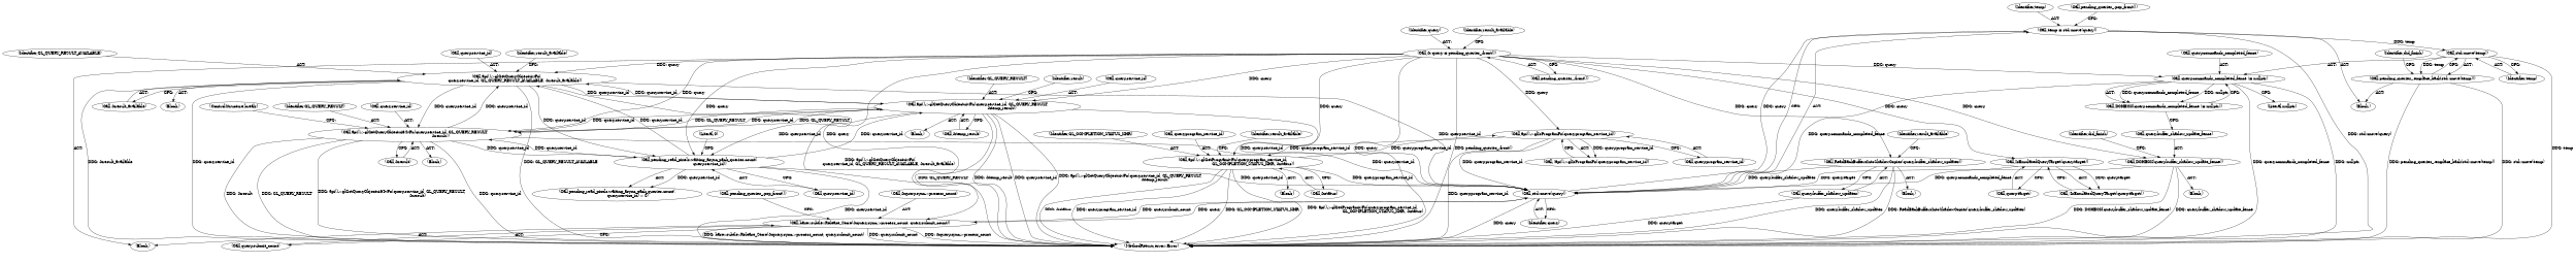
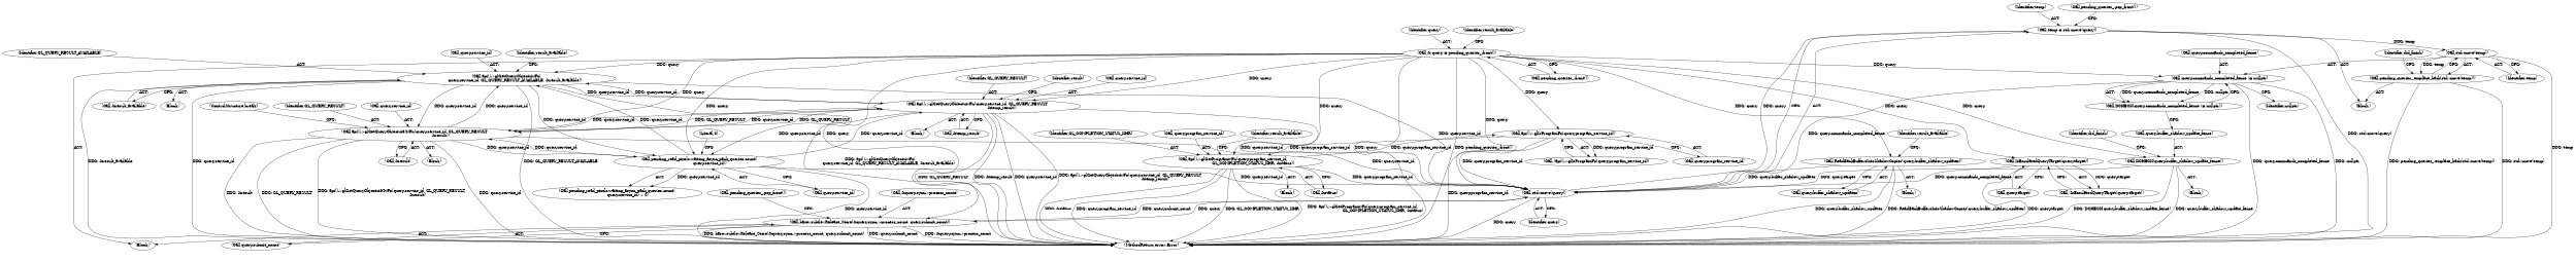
  digraph {
    n1 [label="(Call,temp = std::move(query))"]
    n2 [label="(Call,std::move(query))"]
    n3 [label="(Call,std::move(temp))"]
    n4 [label="(Block,)"]
    n5 [label="(MethodReturn,error::Error)"]
    n6 [label="(Call,base::subtle::Release_Store(&query.sync->process_count, query.submit_count))"]
    n7 [label="(Identifier,query)"]
    n8 [label="(Call,query.commands_completed_fence != nullptr)"]
    n9 [label="(Call,pending_queries_.emplace_back(std::move(temp)))"]
    n10 [label="(Identifier,temp)"]
    n11 [label="(Block,)"]
    n12 [label="(Call,query.submit_count)"]
    n13 [label="(Call,api()->glGetQueryObjectuivFn(\n              query.service_id, GL_QUERY_RESULT_AVAILABLE, &result_available))"]
    n14 [label="(Call,api()->glGetQueryObjectuivFn(query.service_id, GL_QUERY_RESULT,\n                                         &temp_result))"]
    n15 [label="(Call,api()->glGetQueryObjectui64vFn(query.service_id, GL_QUERY_RESULT,\n                                           &result))"]
    n16 [label="(Call,pending_read_pixels.waiting_async_pack_queries.count(\n                  query.service_id))"]
    n17 [label="(Call,&result_available)"]
    n18 [label="(Block,)"]
    n19 [label="(Block,)"]
    n20 [label="(Call,&temp_result)"]
    n21 [label="(Call,&result)"]
    n22 [label="(Block,)"]
    n23 [label="(Call,query.service_id)"]
    n24 [label="(Call,pending_read_pixels.waiting_async_pack_queries.count(\n                  query.service_id) > 0)"]
    n25 [label="(Call,& query = pending_queries_.front())"]
    n26 [label="(Call,api()->glIsProgramFn(query.program_service_id))"]
    n27 [label="(Call,api()->glGetProgramivFn(query.program_service_id,\n                                  GL_COMPLETION_STATUS_KHR, &status))"]
    n28 [label="(Call,ReadBackBuffersIntoShadowCopies(query.buffer_shadow_updates))"]
    n29 [label="(Call,IsEmulatedQueryTarget(query.target))"]
    n30 [label="(Call,DCHECK(query.buffer_shadow_update_fence))"]
    n31 [label="(Call,pending_queries_.front())"]
    n32 [label="(Call,!api()->glIsProgramFn(query.program_service_id))"]
    n33 [label="(Call,query.program_service_id)"]
    n34 [label="(Call,&status)"]
    n35 [label="(Block,)"]
    n36 [label="(Block,)"]
    n37 [label="(Call,query.buffer_shadow_updates)"]
-   n38 [label="(Literal,nullptr)"]
+   n38 [label="(Identifier,nullptr)"]
    n39 [label="(Call,DCHECK(query.commands_completed_fence != nullptr))"]
    n40 [label="(Call,query.target)"]
    n41 [label="(Call,!IsEmulatedQueryTarget(query.target))"]
    n42 [label="(Block,)"]
    n43 [label="(Call,query.buffer_shadow_update_fence)"]
    n44 [label="(Call,query.service_id)"]
    n45 [label="(Identifier,temp)"]
    n46 [label="(Call,pending_queries_.pop_front())"]
    n47 [label="(Call,pending_queries_.pop_front())"]
    n48 [label="(Identifier,result_available)"]
    n49 [label="(Call,query.service_id)"]
    n50 [label="(Call,query.program_service_id)"]
    n51 [label="(Identifier,did_finish)"]
    n52 [label="(Call,&query.sync->process_count)"]
    n53 [label="(Identifier,GL_QUERY_RESULT)"]
    n54 [label="(Identifier,query)"]
    n55 [label="(Identifier,result_available)"]
    n56 [label="(ControlStructure,break;)"]
    n57 [label="(Call,query.commands_completed_fence)"]
    n58 [label="(Identifier,result_available)"]
    n59 [label="(Identifier,result)"]
    n60 [label="(Identifier,GL_QUERY_RESULT_AVAILABLE)"]
    n61 [label="(Identifier,GL_QUERY_RESULT)"]
    n62 [label="(Call,query.service_id)"]
    n63 [label="(Literal,0)"]
    n64 [label="(Identifier,result_available)"]
    n65 [label="(Identifier,did_finish)"]
    n66 [label="(Identifier,GL_COMPLETION_STATUS_KHR)"]
    n1 -> n2 [label="CFG: "]
    n1 -> n3 [label="DDG: temp"]
    n1 -> n4 [label="AST: "]
    n1 -> n5 [label="DDG: std::move(query)"]
    n2 -> n1 [label="AST: "]
    n2 -> n1 [label="DDG: query"]
    n2 -> n5 [label="DDG: query"]
    n2 -> n6 [label="DDG: query"]
    n2 -> n7 [label="CFG: "]
    n3 -> n5 [label="DDG: temp"]
    n3 -> n8 [label="AST: "]
    n3 -> n9 [label="AST: "]
    n3 -> n9 [label="DDG: temp"]
    n3 -> n10 [label="CFG: "]
    n6 -> n2 [label="DDG: query.submit_count"]
    n6 -> n5 [label="DDG: &query.sync->process_count"]
    n6 -> n5 [label="DDG: base::subtle::Release_Store(&query.sync->process_count, query.submit_count)"]
    n6 -> n5 [label="DDG: query.submit_count"]
    n6 -> n11 [label="AST: "]
    n6 -> n12 [label="CFG: "]
    n7 -> n2 [label="AST: "]
    n8 -> n2 [label="DDG: query.commands_completed_fence"]
    n8 -> n5 [label="DDG: query.commands_completed_fence"]
    n8 -> n5 [label="DDG: nullptr"]
    n8 -> n38 [label="CFG: "]
    n8 -> n39 [label="AST: "]
    n8 -> n39 [label="DDG: query.commands_completed_fence"]
    n8 -> n39 [label="DDG: nullptr"]
    n9 -> n3 [label="CFG: "]
    n9 -> n4 [label="AST: "]
    n9 -> n5 [label="DDG: std::move(temp)"]
    n9 -> n5 [label="DDG: pending_queries_.emplace_back(std::move(temp))"]
    n10 -> n3 [label="AST: "]
    n12 -> n6 [label="AST: "]
    n13 -> n2 [label="DDG: query.service_id"]
    n13 -> n5 [label="DDG: query.service_id"]
    n13 -> n5 [label="DDG: GL_QUERY_RESULT_AVAILABLE"]
    n13 -> n5 [label="DDG: api()->glGetQueryObjectuivFn(\n              query.service_id, GL_QUERY_RESULT_AVAILABLE, &result_available)"]
    n13 -> n5 [label="DDG: &result_available"]
    n13 -> n14 [label="DDG: query.service_id"]
    n13 -> n15 [label="DDG: query.service_id"]
    n13 -> n16 [label="DDG: query.service_id"]
    n13 -> n17 [label="CFG: "]
    n13 -> n18 [label="AST: "]
    n14 -> n2 [label="DDG: query.service_id"]
    n14 -> n5 [label="DDG: GL_QUERY_RESULT"]
    n14 -> n5 [label="DDG: &temp_result"]
    n14 -> n5 [label="DDG: query.service_id"]
    n14 -> n5 [label="DDG: api()->glGetQueryObjectuivFn(query.service_id, GL_QUERY_RESULT,\n                                         &temp_result)"]
    n14 -> n13 [label="DDG: query.service_id"]
    n14 -> n15 [label="DDG: query.service_id"]
    n14 -> n15 [label="DDG: GL_QUERY_RESULT"]
    n14 -> n16 [label="DDG: query.service_id"]
    n14 -> n19 [label="AST: "]
    n14 -> n20 [label="CFG: "]
    n15 -> n2 [label="DDG: query.service_id"]
    n15 -> n5 [label="DDG: &result"]
    n15 -> n5 [label="DDG: GL_QUERY_RESULT"]
    n15 -> n5 [label="DDG: api()->glGetQueryObjectui64vFn(query.service_id, GL_QUERY_RESULT,\n                                           &result)"]
    n15 -> n5 [label="DDG: query.service_id"]
    n15 -> n13 [label="DDG: query.service_id"]
    n15 -> n14 [label="DDG: query.service_id"]
    n15 -> n14 [label="DDG: GL_QUERY_RESULT"]
    n15 -> n16 [label="DDG: query.service_id"]
    n15 -> n21 [label="CFG: "]
    n15 -> n22 [label="AST: "]
    n16 -> n2 [label="DDG: query.service_id"]
    n16 -> n5 [label="DDG: query.service_id"]
    n16 -> n13 [label="DDG: query.service_id"]
    n16 -> n14 [label="DDG: query.service_id"]
    n16 -> n15 [label="DDG: query.service_id"]
    n16 -> n23 [label="CFG: "]
    n16 -> n24 [label="AST: "]
    n16 -> n24 [label="DDG: query.service_id"]
    n17 -> n13 [label="AST: "]
    n20 -> n14 [label="AST: "]
    n21 -> n15 [label="AST: "]
    n23 -> n16 [label="AST: "]
+   n25 -> n2 [label="DDG: query"]
    n25 -> n5 [label="DDG: query"]
    n25 -> n5 [label="DDG: pending_queries_.front()"]
    n25 -> n6 [label="DDG: query"]
    n25 -> n8 [label="DDG: query"]
    n25 -> n11 [label="AST: "]
    n25 -> n13 [label="DDG: query"]
    n25 -> n14 [label="DDG: query"]
    n25 -> n15 [label="DDG: query"]
    n25 -> n16 [label="DDG: query"]
    n25 -> n26 [label="DDG: query"]
    n25 -> n27 [label="DDG: query"]
    n25 -> n28 [label="DDG: query"]
    n25 -> n29 [label="DDG: query"]
    n25 -> n30 [label="DDG: query"]
    n25 -> n31 [label="CFG: "]
    n26 -> n2 [label="DDG: query.program_service_id"]
    n26 -> n5 [label="DDG: query.program_service_id"]
    n26 -> n27 [label="DDG: query.program_service_id"]
    n26 -> n32 [label="AST: "]
    n26 -> n32 [label="DDG: query.program_service_id"]
    n26 -> n33 [label="CFG: "]
    n27 -> n2 [label="DDG: query.program_service_id"]
    n27 -> n5 [label="DDG: &status"]
    n27 -> n5 [label="DDG: query.program_service_id"]
    n27 -> n5 [label="DDG: GL_COMPLETION_STATUS_KHR"]
    n27 -> n5 [label="DDG: api()->glGetProgramivFn(query.program_service_id,\n                                  GL_COMPLETION_STATUS_KHR, &status)"]
    n27 -> n26 [label="DDG: query.program_service_id"]
    n27 -> n34 [label="CFG: "]
    n27 -> n35 [label="AST: "]
    n28 -> n2 [label="DDG: query.buffer_shadow_updates"]
    n28 -> n5 [label="DDG: query.buffer_shadow_updates"]
    n28 -> n5 [label="DDG: ReadBackBuffersIntoShadowCopies(query.buffer_shadow_updates)"]
    n28 -> n36 [label="AST: "]
    n28 -> n37 [label="CFG: "]
    n29 -> n2 [label="DDG: query.target"]
-   n37 -> n5 [label="DDG: query.target"]
+   n29 -> n5 [label="DDG: query.target"]
    n29 -> n40 [label="CFG: "]
    n29 -> n41 [label="AST: "]
    n29 -> n41 [label="DDG: query.target"]
    n30 -> n2 [label="DDG: query.commands_completed_fence"]
    n30 -> n5 [label="DDG: DCHECK(query.buffer_shadow_update_fence)"]
    n30 -> n5 [label="DDG: query.buffer_shadow_update_fence"]
    n30 -> n42 [label="AST: "]
    n31 -> n25 [label="AST: "]
    n32 -> n26 [label="CFG: "]
    n33 -> n26 [label="AST: "]
    n34 -> n27 [label="AST: "]
    n37 -> n28 [label="AST: "]
    n39 -> n8 [label="CFG: "]
    n39 -> n43 [label="CFG: "]
    n40 -> n29 [label="AST: "]
    n41 -> n29 [label="CFG: "]
    n43 -> n30 [label="AST: "]
    n44 -> n14 [label="AST: "]
    n45 -> n1 [label="AST: "]
    n46 -> n1 [label="CFG: "]
    n47 -> n6 [label="CFG: "]
    n48 -> n28 [label="CFG: "]
    n49 -> n13 [label="AST: "]
    n50 -> n27 [label="AST: "]
    n51 -> n9 [label="CFG: "]
    n52 -> n6 [label="AST: "]
    n53 -> n14 [label="AST: "]
    n54 -> n25 [label="AST: "]
    n55 -> n25 [label="CFG: "]
    n56 -> n15 [label="CFG: "]
    n57 -> n8 [label="AST: "]
    n58 -> n13 [label="CFG: "]
    n59 -> n14 [label="CFG: "]
    n60 -> n13 [label="AST: "]
    n61 -> n15 [label="AST: "]
    n62 -> n15 [label="AST: "]
    n63 -> n16 [label="CFG: "]
    n64 -> n27 [label="CFG: "]
    n65 -> n30 [label="CFG: "]
    n66 -> n27 [label="AST: "]
  }
